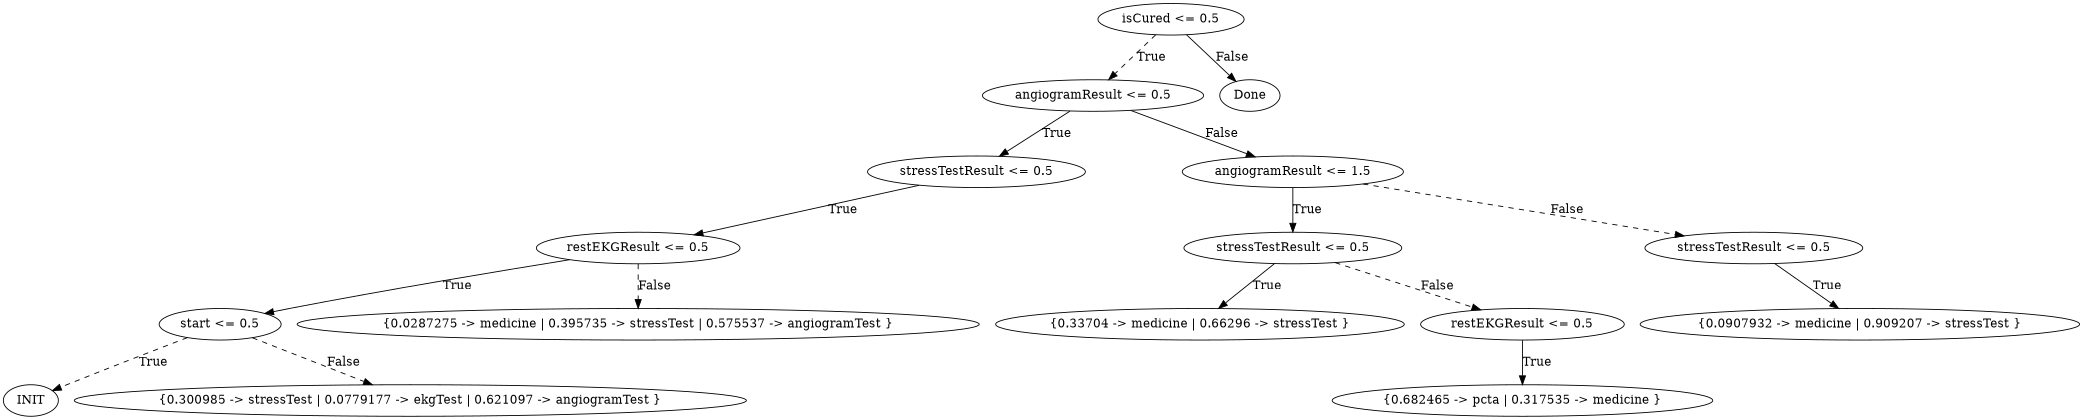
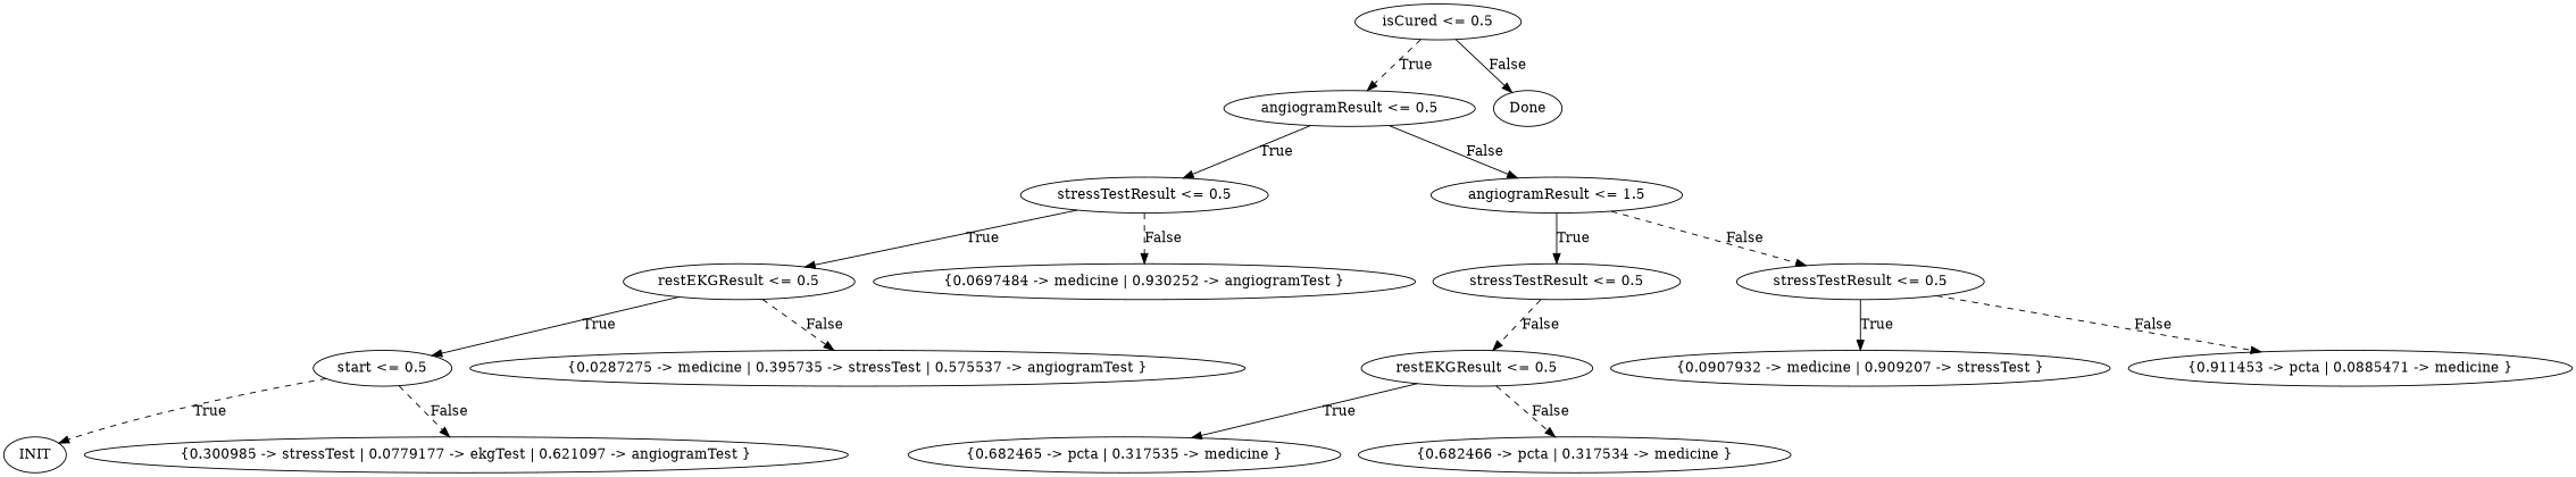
  digraph {
    edge [style=dashed]
    n1 [label="isCured <= 0.5"]
    n2 [label="angiogramResult <= 0.5"]
    n3 [label=Done]
    n4 [label="stressTestResult <= 0.5"]
    n5 [label="angiogramResult <= 1.5"]
    n6 [label="restEKGResult <= 0.5"]
+   n7 [label="{0.0697484 -> medicine | 0.930252 -> angiogramTest }"]
    n8 [label="stressTestResult <= 0.5"]
    n9 [label="stressTestResult <= 0.5"]
    n10 [label="start <= 0.5"]
    n11 [label="{0.0287275 -> medicine | 0.395735 -> stressTest | 0.575537 -> angiogramTest }"]
    n12 [label=INIT]
    n13 [label="{0.300985 -> stressTest | 0.0779177 -> ekgTest | 0.621097 -> angiogramTest }"]
-   n14 [label="{0.33704 -> medicine | 0.66296 -> stressTest }"]
    n15 [label="restEKGResult <= 0.5"]
    n16 [label="{0.0907932 -> medicine | 0.909207 -> stressTest }"]
+   n17 [label="{0.911453 -> pcta | 0.0885471 -> medicine }"]
    n18 [label="{0.682465 -> pcta | 0.317535 -> medicine }"]
+   n19 [label="{0.682466 -> pcta | 0.317534 -> medicine }"]
    n1 -> n2 [label=True]
    n1 -> n3 [label=False style=solid]
    n2 -> n4 [label=True style=""]
    n2 -> n5 [label=False style=solid]
    n4 -> n6 [label=True style=""]
+   n4 -> n7 [label=False]
    n5 -> n8 [label=True style=""]
    n5 -> n9 [label=False]
    n6 -> n10 [label=True style=""]
    n6 -> n11 [label=False]
-   n8 -> n14 [label=True style=""]
    n8 -> n15 [label=False]
    n9 -> n16 [label=True style=""]
+   n9 -> n17 [label=False]
    n10 -> n12 [label=True]
    n10 -> n13 [label=False]
    n15 -> n18 [label=True style=""]
+   n15 -> n19 [label=False]
  }
